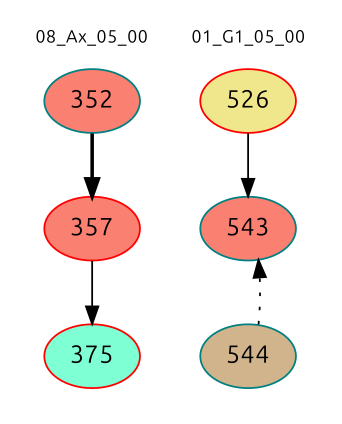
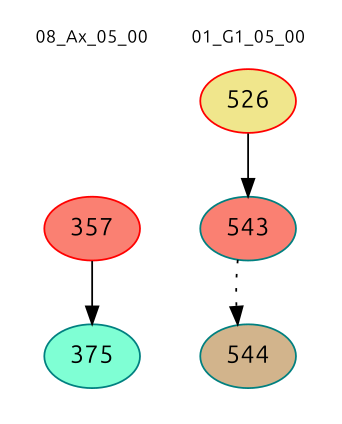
  digraph {
    fontname=Ubuntu
    node [color=teal fillcolor=salmon fontname=Ubuntu style=filled]
    edge [color=black fontname=Ubuntu style=solid]
-   n1 [label=352]
    n2 [color=red label=357]
-   n3 [color=red fillcolor=aquamarine label=375]
+   n3 [fillcolor=aquamarine label=375]
    n4 [color=red fillcolor=khaki label=526]
    n5 [label=543]
    n6 [fillcolor=tan label=544]
    subgraph cluster_1 {
      color=white
      fontsize=10
      label="08_Ax_05_00"
-     n1
      n2
      n3
    }
    subgraph cluster_2 {
      color=white
      fontsize=10
      label="01_G1_05_00"
      n4
      n5
      n6
    }
-   n1 -> n2 [style=bold]
    n2 -> n3
    n4 -> n5
-   n6 -> n5 [style=dotted]
+   n5 -> n6 [style=dotted]
  }
